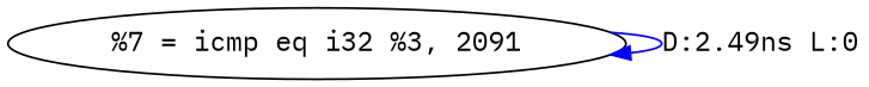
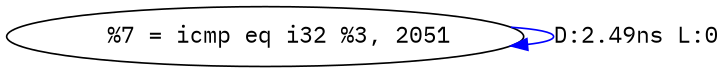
  digraph {
    fontname="IBM Plex Mono"
-   n1 [label="%7 = icmp eq i32 %3, 2091" fontname="IBM Plex Mono"]
+   n1 [label="  %7 = icmp eq i32 %3, 2051" fontname="IBM Plex Mono"]
    n1 -> n1 [color=blue label="D:2.49ns L:0" fontname="IBM Plex Mono"]
  }
